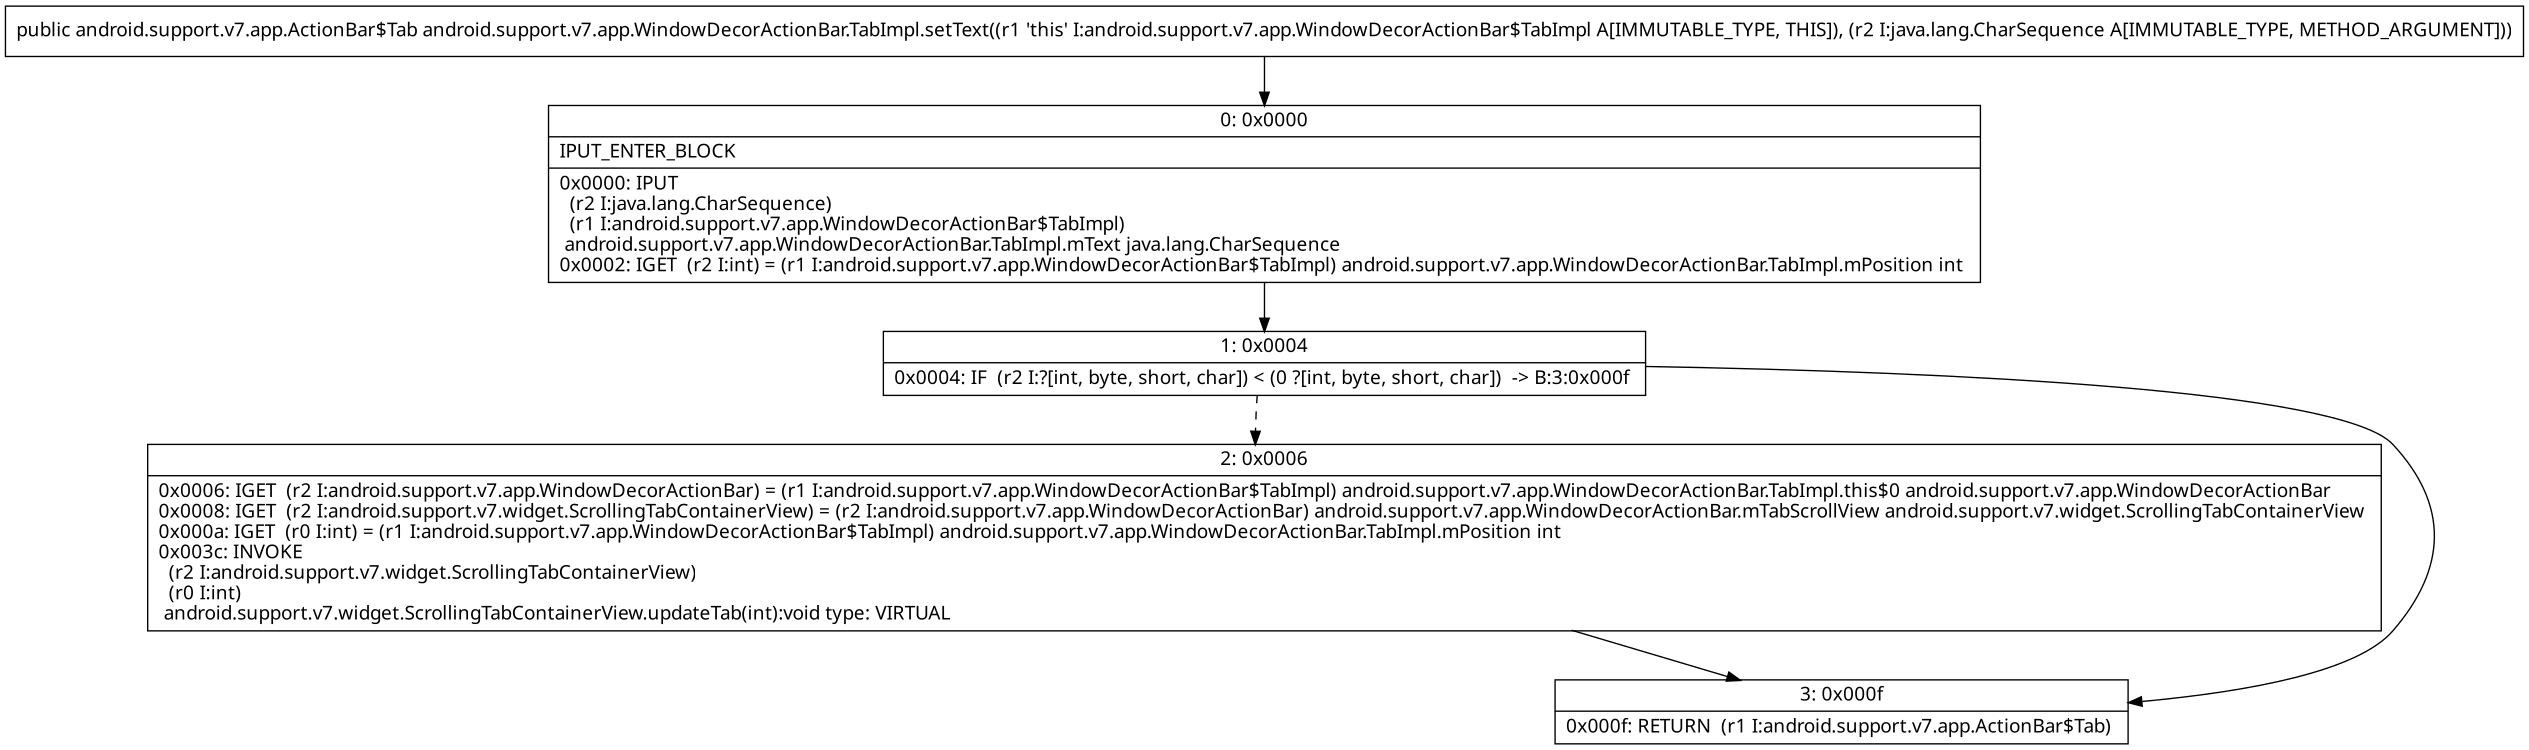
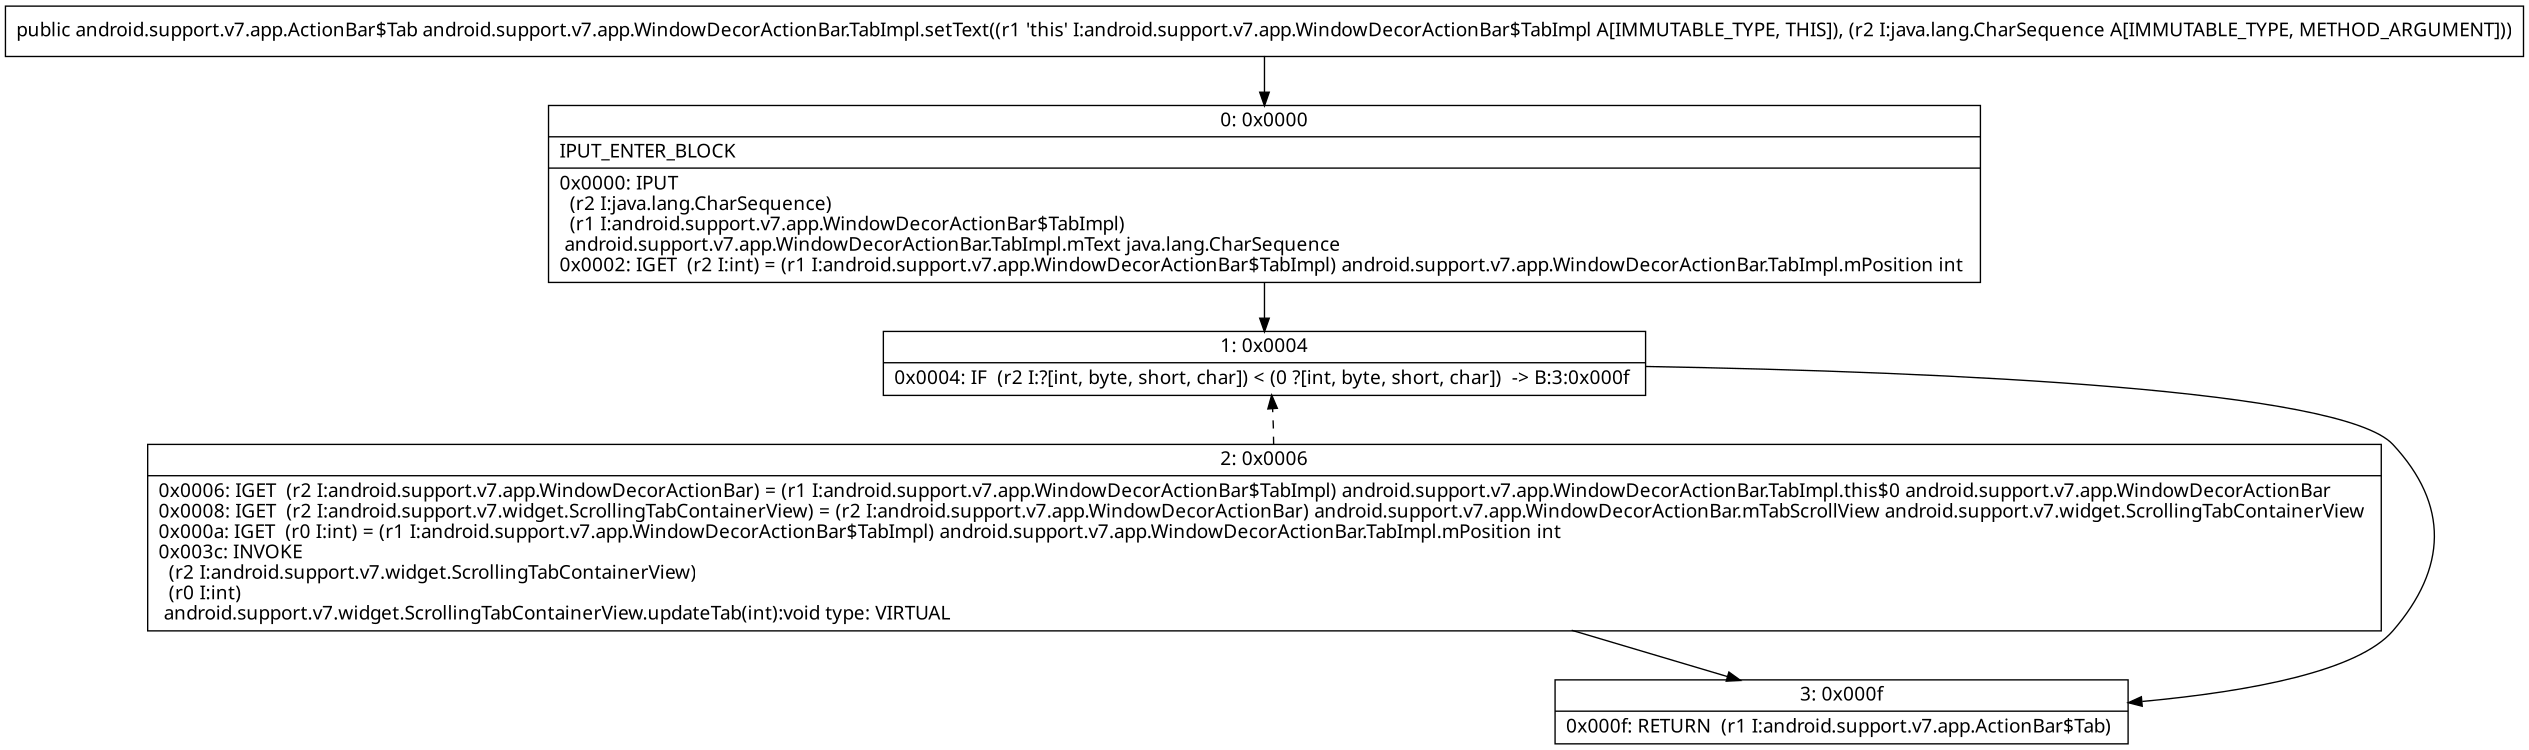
  digraph {
    fontname="Noto Sans"
    node [fontname="Noto Sans" shape=record]
    edge [fontname="Noto Sans"]
    n1 [label="{0\:\ 0x0000|IPUT_ENTER_BLOCK\l|0x0000: IPUT  \l  (r2 I:java.lang.CharSequence)\l  (r1 I:android.support.v7.app.WindowDecorActionBar$TabImpl)\l android.support.v7.app.WindowDecorActionBar.TabImpl.mText java.lang.CharSequence \l0x0002: IGET  (r2 I:int) = (r1 I:android.support.v7.app.WindowDecorActionBar$TabImpl) android.support.v7.app.WindowDecorActionBar.TabImpl.mPosition int \l}"]
    n2 [label="{1\:\ 0x0004|0x0004: IF  (r2 I:?[int, byte, short, char]) \< (0 ?[int, byte, short, char])  \-\> B:3:0x000f \l}"]
    n3 [label="{2\:\ 0x0006|0x0006: IGET  (r2 I:android.support.v7.app.WindowDecorActionBar) = (r1 I:android.support.v7.app.WindowDecorActionBar$TabImpl) android.support.v7.app.WindowDecorActionBar.TabImpl.this$0 android.support.v7.app.WindowDecorActionBar \l0x0008: IGET  (r2 I:android.support.v7.widget.ScrollingTabContainerView) = (r2 I:android.support.v7.app.WindowDecorActionBar) android.support.v7.app.WindowDecorActionBar.mTabScrollView android.support.v7.widget.ScrollingTabContainerView \l0x000a: IGET  (r0 I:int) = (r1 I:android.support.v7.app.WindowDecorActionBar$TabImpl) android.support.v7.app.WindowDecorActionBar.TabImpl.mPosition int \l0x003c: INVOKE  \l  (r2 I:android.support.v7.widget.ScrollingTabContainerView)\l  (r0 I:int)\l android.support.v7.widget.ScrollingTabContainerView.updateTab(int):void type: VIRTUAL \l}"]
    n4 [label="{3\:\ 0x000f|0x000f: RETURN  (r1 I:android.support.v7.app.ActionBar$Tab) \l}"]
    n5 [label="{public android.support.v7.app.ActionBar$Tab android.support.v7.app.WindowDecorActionBar.TabImpl.setText((r1 'this' I:android.support.v7.app.WindowDecorActionBar$TabImpl A[IMMUTABLE_TYPE, THIS]), (r2 I:java.lang.CharSequence A[IMMUTABLE_TYPE, METHOD_ARGUMENT])) }"]
    n1 -> n2
-   n2 -> n3 [style=dashed]
+   n3 -> n2 [style=dashed]
    n2 -> n4
    n3 -> n4
    n5 -> n1
  }
